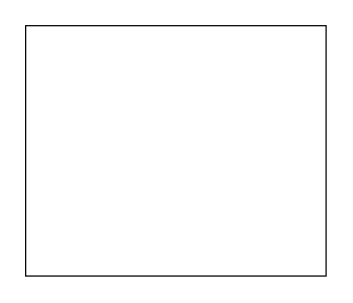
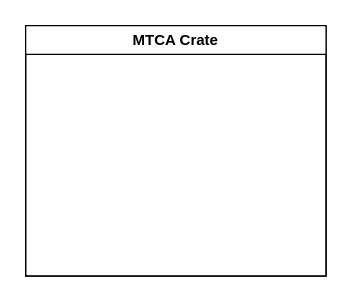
  <mxCell id="0" />
  <mxCell id="1" parent="0" />
  <mxCell id="2" value="" style="group" vertex="1" connectable="0" parent="1"><mxGeometry x="20" y="20" width="240" height="200" as="geometry" /></mxCell>
  <mxCell id="3" value="" style="rounded=0;whiteSpace=wrap;html=1;" vertex="1" parent="2"><mxGeometry width="240" height="200" as="geometry" /></mxCell>
+ <mxCell id="4" value="MTCA Crate" style="swimlane;whiteSpace=wrap;html=1;" vertex="1" parent="2"><mxGeometry width="240" height="200" as="geometry" /></mxCell>
